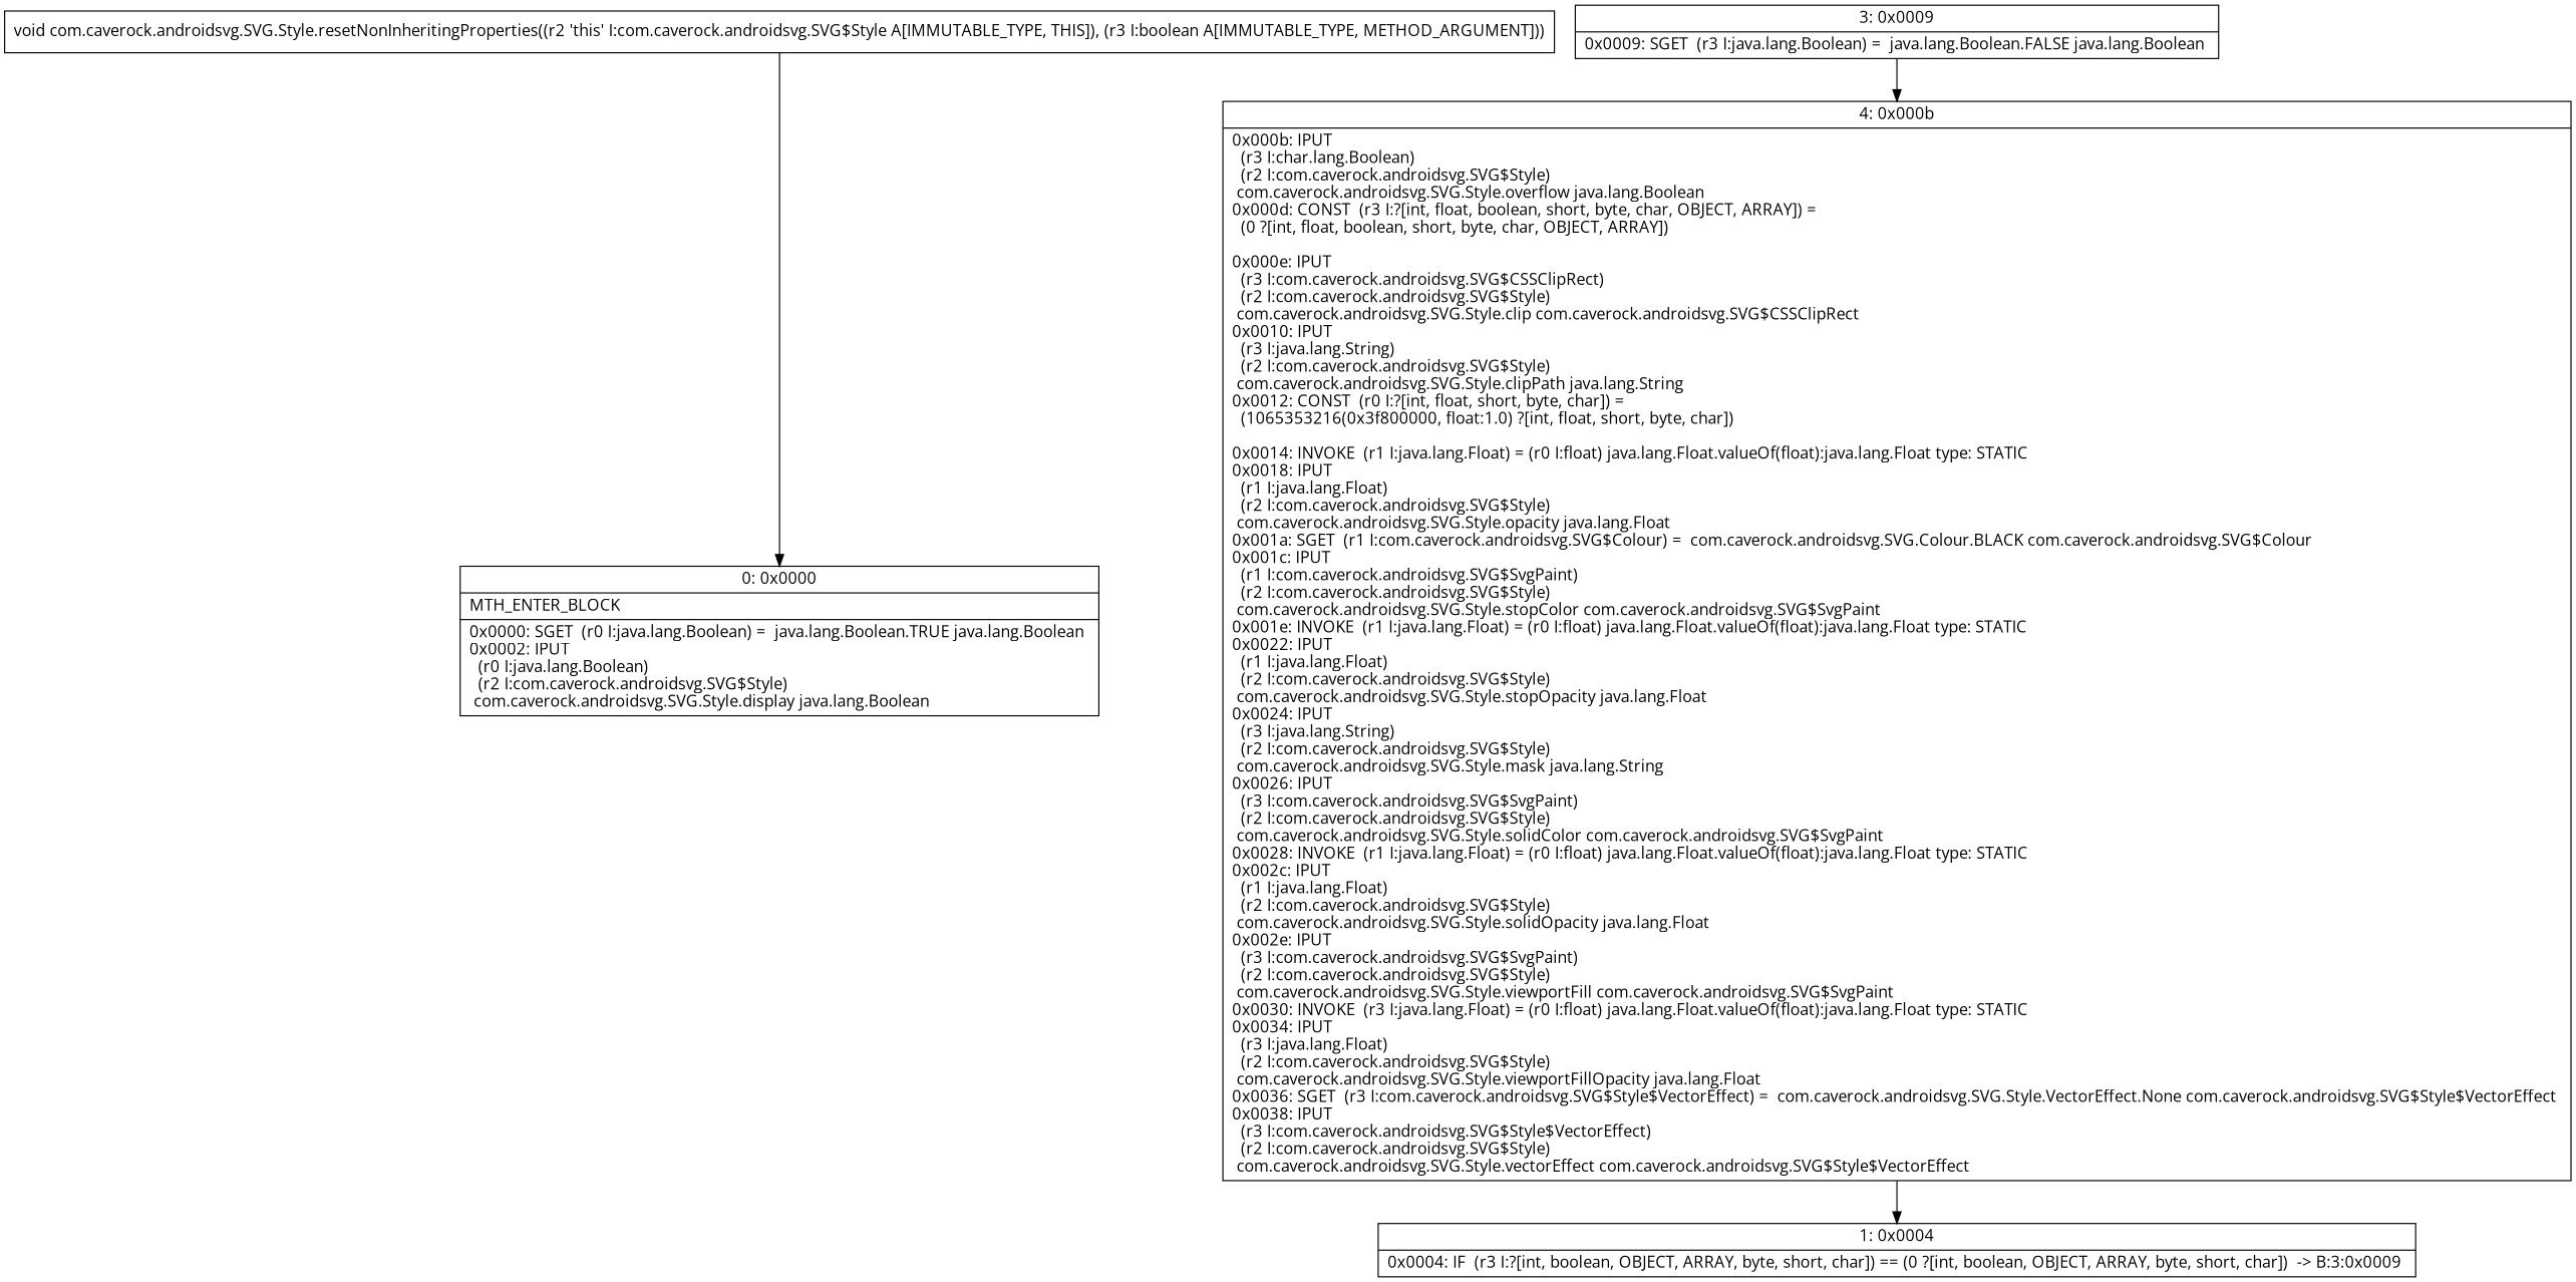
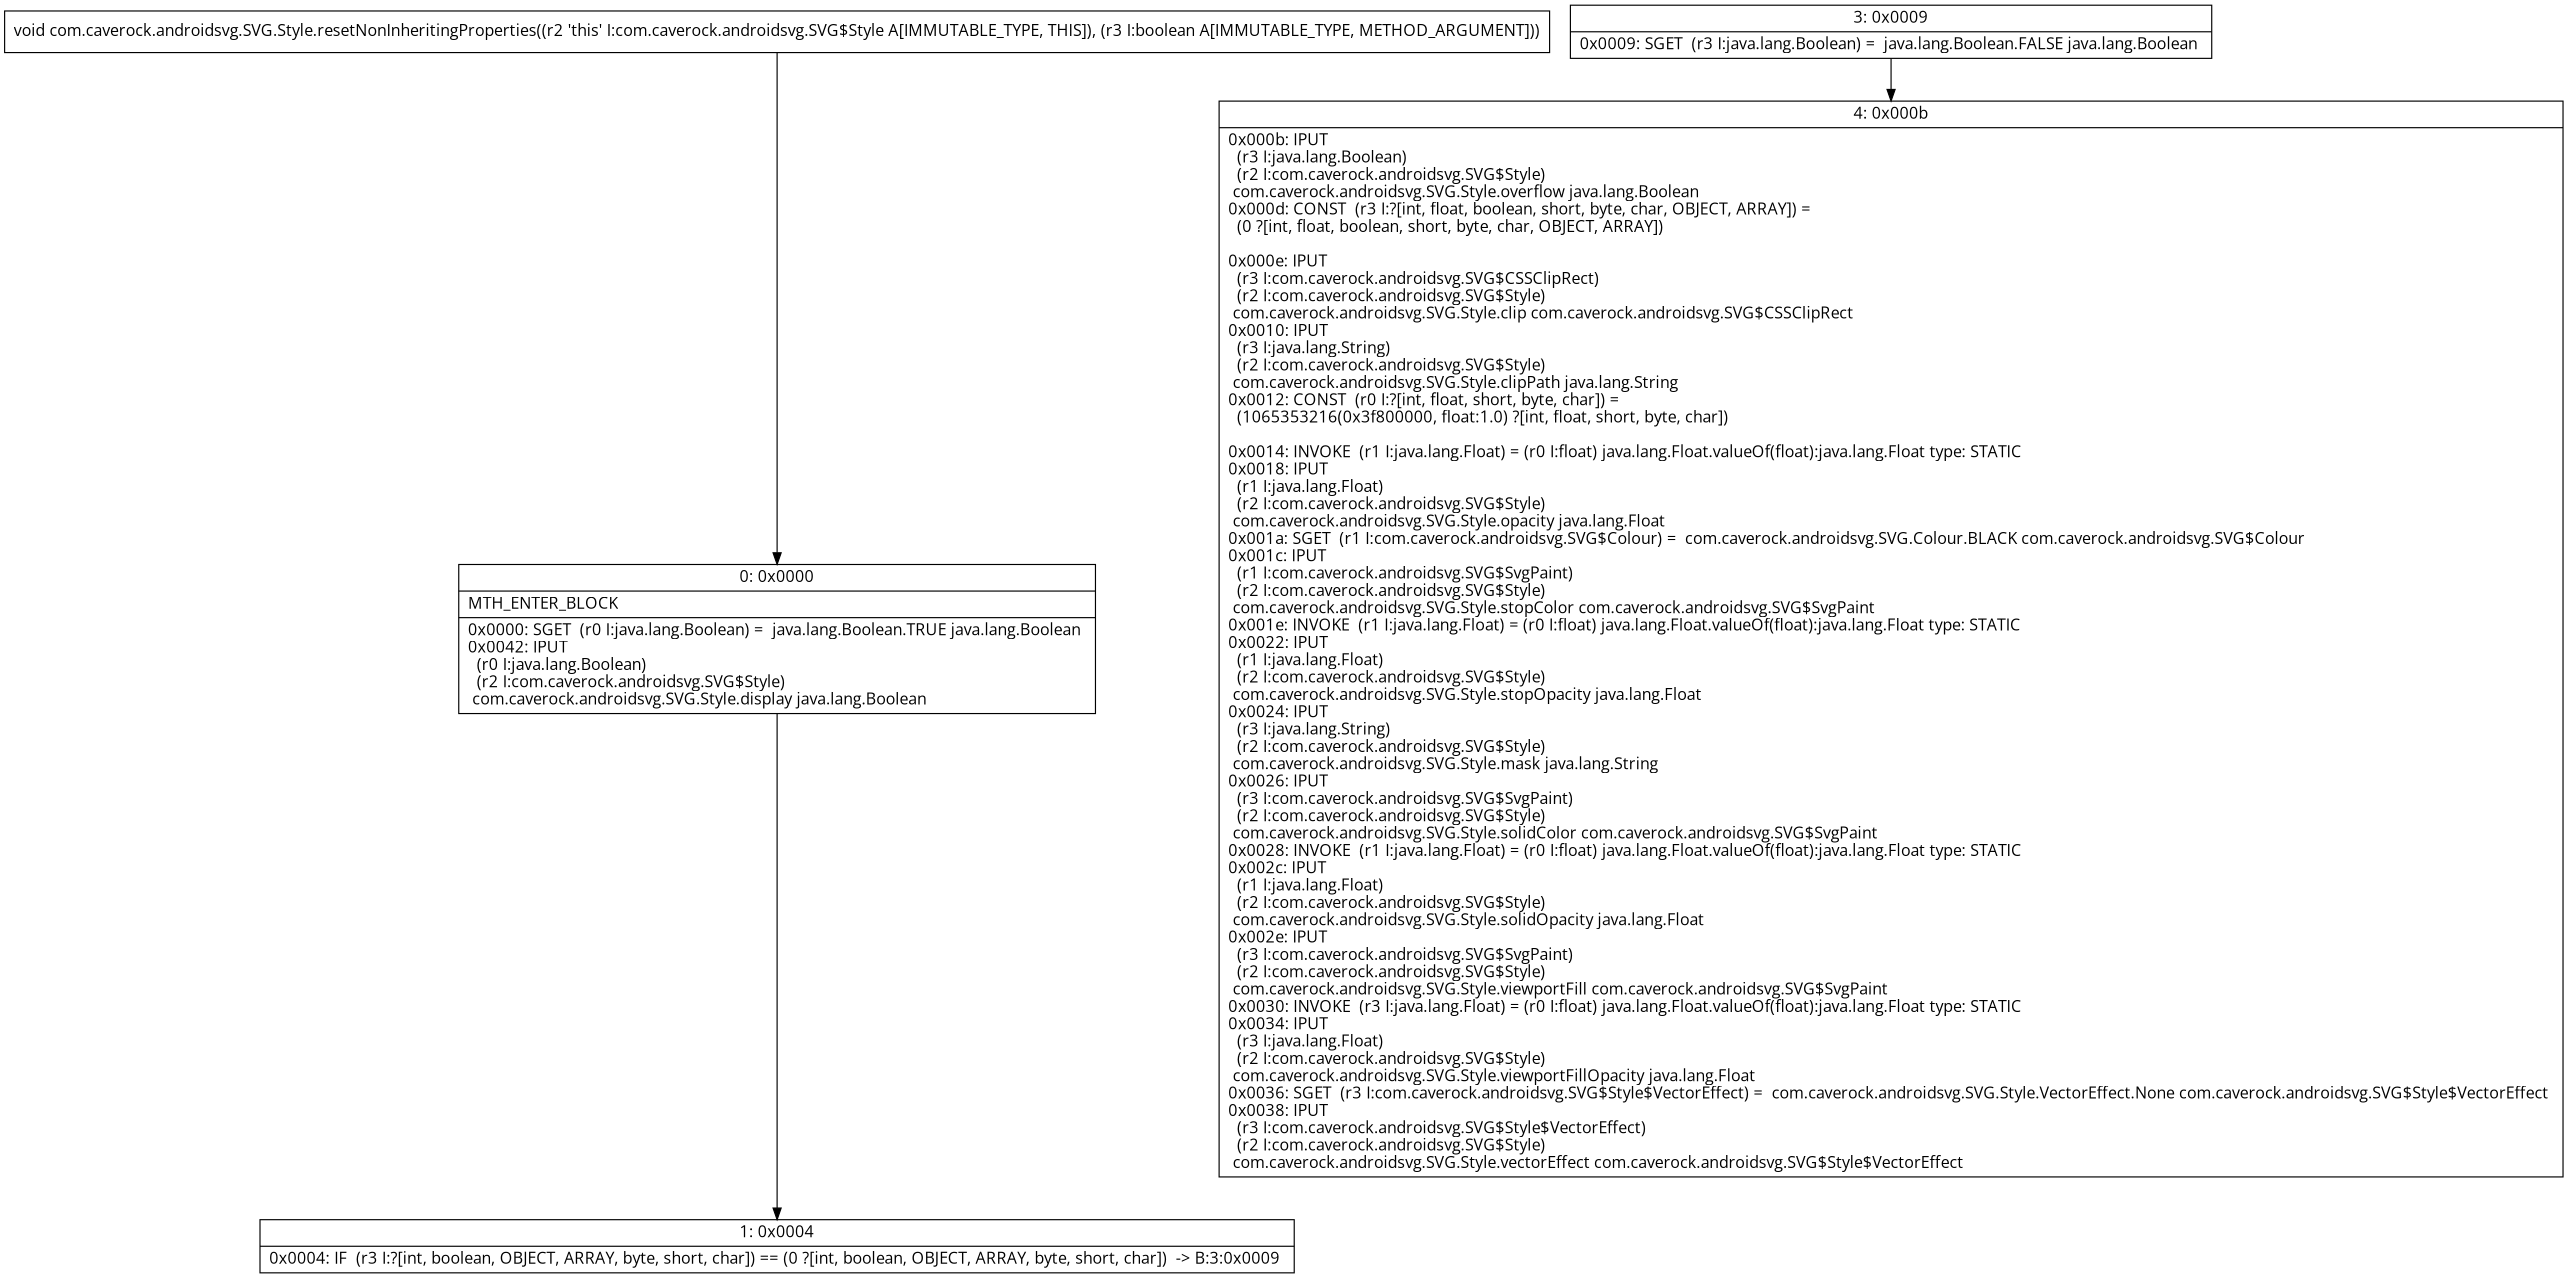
  digraph {
    fontname="Open Sans"
    node [fontname="Open Sans" shape=record]
    edge [fontname="Open Sans"]
-   n1 [label="{0\:\ 0x0000|MTH_ENTER_BLOCK\l|0x0000: SGET  (r0 I:java.lang.Boolean) =  java.lang.Boolean.TRUE java.lang.Boolean \l0x0002: IPUT  \l  (r0 I:java.lang.Boolean)\l  (r2 I:com.caverock.androidsvg.SVG$Style)\l com.caverock.androidsvg.SVG.Style.display java.lang.Boolean \l}"]
+   n1 [label="{0\:\ 0x0000|MTH_ENTER_BLOCK\l|0x0000: SGET  (r0 I:java.lang.Boolean) =  java.lang.Boolean.TRUE java.lang.Boolean \l0x0042: IPUT  \l  (r0 I:java.lang.Boolean)\l  (r2 I:com.caverock.androidsvg.SVG$Style)\l com.caverock.androidsvg.SVG.Style.display java.lang.Boolean \l}"]
    n2 [label="{1\:\ 0x0004|0x0004: IF  (r3 I:?[int, boolean, OBJECT, ARRAY, byte, short, char]) == (0 ?[int, boolean, OBJECT, ARRAY, byte, short, char])  \-\> B:3:0x0009 \l}"]
    n3 [label="{3\:\ 0x0009|0x0009: SGET  (r3 I:java.lang.Boolean) =  java.lang.Boolean.FALSE java.lang.Boolean \l}"]
-   n4 [label="{4\:\ 0x000b|0x000b: IPUT  \l  (r3 I:char.lang.Boolean)\l  (r2 I:com.caverock.androidsvg.SVG$Style)\l com.caverock.androidsvg.SVG.Style.overflow java.lang.Boolean \l0x000d: CONST  (r3 I:?[int, float, boolean, short, byte, char, OBJECT, ARRAY]) = \l  (0 ?[int, float, boolean, short, byte, char, OBJECT, ARRAY])\l \l0x000e: IPUT  \l  (r3 I:com.caverock.androidsvg.SVG$CSSClipRect)\l  (r2 I:com.caverock.androidsvg.SVG$Style)\l com.caverock.androidsvg.SVG.Style.clip com.caverock.androidsvg.SVG$CSSClipRect \l0x0010: IPUT  \l  (r3 I:java.lang.String)\l  (r2 I:com.caverock.androidsvg.SVG$Style)\l com.caverock.androidsvg.SVG.Style.clipPath java.lang.String \l0x0012: CONST  (r0 I:?[int, float, short, byte, char]) = \l  (1065353216(0x3f800000, float:1.0) ?[int, float, short, byte, char])\l \l0x0014: INVOKE  (r1 I:java.lang.Float) = (r0 I:float) java.lang.Float.valueOf(float):java.lang.Float type: STATIC \l0x0018: IPUT  \l  (r1 I:java.lang.Float)\l  (r2 I:com.caverock.androidsvg.SVG$Style)\l com.caverock.androidsvg.SVG.Style.opacity java.lang.Float \l0x001a: SGET  (r1 I:com.caverock.androidsvg.SVG$Colour) =  com.caverock.androidsvg.SVG.Colour.BLACK com.caverock.androidsvg.SVG$Colour \l0x001c: IPUT  \l  (r1 I:com.caverock.androidsvg.SVG$SvgPaint)\l  (r2 I:com.caverock.androidsvg.SVG$Style)\l com.caverock.androidsvg.SVG.Style.stopColor com.caverock.androidsvg.SVG$SvgPaint \l0x001e: INVOKE  (r1 I:java.lang.Float) = (r0 I:float) java.lang.Float.valueOf(float):java.lang.Float type: STATIC \l0x0022: IPUT  \l  (r1 I:java.lang.Float)\l  (r2 I:com.caverock.androidsvg.SVG$Style)\l com.caverock.androidsvg.SVG.Style.stopOpacity java.lang.Float \l0x0024: IPUT  \l  (r3 I:java.lang.String)\l  (r2 I:com.caverock.androidsvg.SVG$Style)\l com.caverock.androidsvg.SVG.Style.mask java.lang.String \l0x0026: IPUT  \l  (r3 I:com.caverock.androidsvg.SVG$SvgPaint)\l  (r2 I:com.caverock.androidsvg.SVG$Style)\l com.caverock.androidsvg.SVG.Style.solidColor com.caverock.androidsvg.SVG$SvgPaint \l0x0028: INVOKE  (r1 I:java.lang.Float) = (r0 I:float) java.lang.Float.valueOf(float):java.lang.Float type: STATIC \l0x002c: IPUT  \l  (r1 I:java.lang.Float)\l  (r2 I:com.caverock.androidsvg.SVG$Style)\l com.caverock.androidsvg.SVG.Style.solidOpacity java.lang.Float \l0x002e: IPUT  \l  (r3 I:com.caverock.androidsvg.SVG$SvgPaint)\l  (r2 I:com.caverock.androidsvg.SVG$Style)\l com.caverock.androidsvg.SVG.Style.viewportFill com.caverock.androidsvg.SVG$SvgPaint \l0x0030: INVOKE  (r3 I:java.lang.Float) = (r0 I:float) java.lang.Float.valueOf(float):java.lang.Float type: STATIC \l0x0034: IPUT  \l  (r3 I:java.lang.Float)\l  (r2 I:com.caverock.androidsvg.SVG$Style)\l com.caverock.androidsvg.SVG.Style.viewportFillOpacity java.lang.Float \l0x0036: SGET  (r3 I:com.caverock.androidsvg.SVG$Style$VectorEffect) =  com.caverock.androidsvg.SVG.Style.VectorEffect.None com.caverock.androidsvg.SVG$Style$VectorEffect \l0x0038: IPUT  \l  (r3 I:com.caverock.androidsvg.SVG$Style$VectorEffect)\l  (r2 I:com.caverock.androidsvg.SVG$Style)\l com.caverock.androidsvg.SVG.Style.vectorEffect com.caverock.androidsvg.SVG$Style$VectorEffect \l}"]
+   n4 [label="{4\:\ 0x000b|0x000b: IPUT  \l  (r3 I:java.lang.Boolean)\l  (r2 I:com.caverock.androidsvg.SVG$Style)\l com.caverock.androidsvg.SVG.Style.overflow java.lang.Boolean \l0x000d: CONST  (r3 I:?[int, float, boolean, short, byte, char, OBJECT, ARRAY]) = \l  (0 ?[int, float, boolean, short, byte, char, OBJECT, ARRAY])\l \l0x000e: IPUT  \l  (r3 I:com.caverock.androidsvg.SVG$CSSClipRect)\l  (r2 I:com.caverock.androidsvg.SVG$Style)\l com.caverock.androidsvg.SVG.Style.clip com.caverock.androidsvg.SVG$CSSClipRect \l0x0010: IPUT  \l  (r3 I:java.lang.String)\l  (r2 I:com.caverock.androidsvg.SVG$Style)\l com.caverock.androidsvg.SVG.Style.clipPath java.lang.String \l0x0012: CONST  (r0 I:?[int, float, short, byte, char]) = \l  (1065353216(0x3f800000, float:1.0) ?[int, float, short, byte, char])\l \l0x0014: INVOKE  (r1 I:java.lang.Float) = (r0 I:float) java.lang.Float.valueOf(float):java.lang.Float type: STATIC \l0x0018: IPUT  \l  (r1 I:java.lang.Float)\l  (r2 I:com.caverock.androidsvg.SVG$Style)\l com.caverock.androidsvg.SVG.Style.opacity java.lang.Float \l0x001a: SGET  (r1 I:com.caverock.androidsvg.SVG$Colour) =  com.caverock.androidsvg.SVG.Colour.BLACK com.caverock.androidsvg.SVG$Colour \l0x001c: IPUT  \l  (r1 I:com.caverock.androidsvg.SVG$SvgPaint)\l  (r2 I:com.caverock.androidsvg.SVG$Style)\l com.caverock.androidsvg.SVG.Style.stopColor com.caverock.androidsvg.SVG$SvgPaint \l0x001e: INVOKE  (r1 I:java.lang.Float) = (r0 I:float) java.lang.Float.valueOf(float):java.lang.Float type: STATIC \l0x0022: IPUT  \l  (r1 I:java.lang.Float)\l  (r2 I:com.caverock.androidsvg.SVG$Style)\l com.caverock.androidsvg.SVG.Style.stopOpacity java.lang.Float \l0x0024: IPUT  \l  (r3 I:java.lang.String)\l  (r2 I:com.caverock.androidsvg.SVG$Style)\l com.caverock.androidsvg.SVG.Style.mask java.lang.String \l0x0026: IPUT  \l  (r3 I:com.caverock.androidsvg.SVG$SvgPaint)\l  (r2 I:com.caverock.androidsvg.SVG$Style)\l com.caverock.androidsvg.SVG.Style.solidColor com.caverock.androidsvg.SVG$SvgPaint \l0x0028: INVOKE  (r1 I:java.lang.Float) = (r0 I:float) java.lang.Float.valueOf(float):java.lang.Float type: STATIC \l0x002c: IPUT  \l  (r1 I:java.lang.Float)\l  (r2 I:com.caverock.androidsvg.SVG$Style)\l com.caverock.androidsvg.SVG.Style.solidOpacity java.lang.Float \l0x002e: IPUT  \l  (r3 I:com.caverock.androidsvg.SVG$SvgPaint)\l  (r2 I:com.caverock.androidsvg.SVG$Style)\l com.caverock.androidsvg.SVG.Style.viewportFill com.caverock.androidsvg.SVG$SvgPaint \l0x0030: INVOKE  (r3 I:java.lang.Float) = (r0 I:float) java.lang.Float.valueOf(float):java.lang.Float type: STATIC \l0x0034: IPUT  \l  (r3 I:java.lang.Float)\l  (r2 I:com.caverock.androidsvg.SVG$Style)\l com.caverock.androidsvg.SVG.Style.viewportFillOpacity java.lang.Float \l0x0036: SGET  (r3 I:com.caverock.androidsvg.SVG$Style$VectorEffect) =  com.caverock.androidsvg.SVG.Style.VectorEffect.None com.caverock.androidsvg.SVG$Style$VectorEffect \l0x0038: IPUT  \l  (r3 I:com.caverock.androidsvg.SVG$Style$VectorEffect)\l  (r2 I:com.caverock.androidsvg.SVG$Style)\l com.caverock.androidsvg.SVG.Style.vectorEffect com.caverock.androidsvg.SVG$Style$VectorEffect \l}"]
    n5 [label="{void com.caverock.androidsvg.SVG.Style.resetNonInheritingProperties((r2 'this' I:com.caverock.androidsvg.SVG$Style A[IMMUTABLE_TYPE, THIS]), (r3 I:boolean A[IMMUTABLE_TYPE, METHOD_ARGUMENT])) }"]
-   n4 -> n2
+   n1 -> n2
    n3 -> n4
    n5 -> n1
  }
